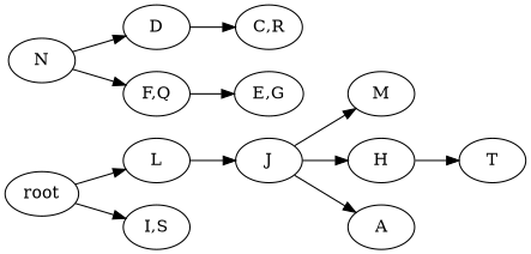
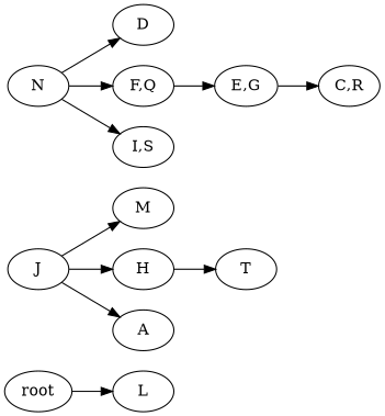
  strict digraph {
    rankdir=LR
    n1 [label=root]
    n2 [label=L]
    n3 [label=J]
    n4 [label=M]
    n5 [label=H]
    n6 [label=A]
    n7 [label=N]
    n8 [label=D]
    n9 [label="F,Q"]
    n10 [label="I,S"]
    n11 [label=T]
    n12 [label="C,R"]
    n13 [label="E,G"]
    n1 -> n2
-   n2 -> n3
    n3 -> n4
    n3 -> n5
    n3 -> n6
    n5 -> n11
    n7 -> n8
    n7 -> n9
-   n1 -> n10
-   n8 -> n12
+   n7 -> n10
+   n13 -> n12
    n9 -> n13
  }
